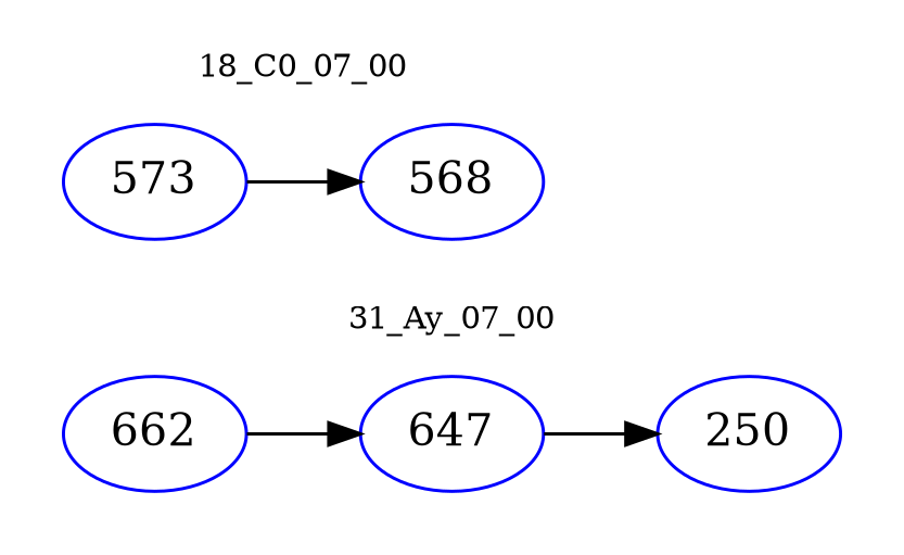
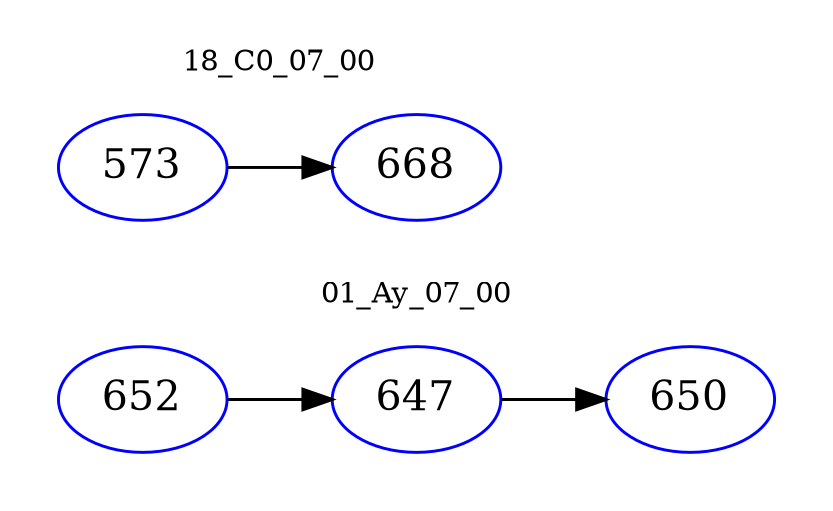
  digraph {
    rankdir=LR
    node [color=blue]
    edge [color=black]
-   n1 [label=662]
+   n1 [label=652]
    n2 [label=647]
-   n3 [label=250]
+   n3 [label=650]
    n4 [label=573]
-   n5 [label=568]
+   n5 [label=668]
    subgraph cluster_1 {
      color=white
      fontsize=10
-     label="31_Ay_07_00"
+     label="01_Ay_07_00"
      n1
      n2
      n3
    }
    subgraph cluster_2 {
      color=white
      fontsize=10
      label="18_C0_07_00"
      n4
      n5
    }
    n1 -> n2
    n2 -> n3
    n4 -> n5
  }
